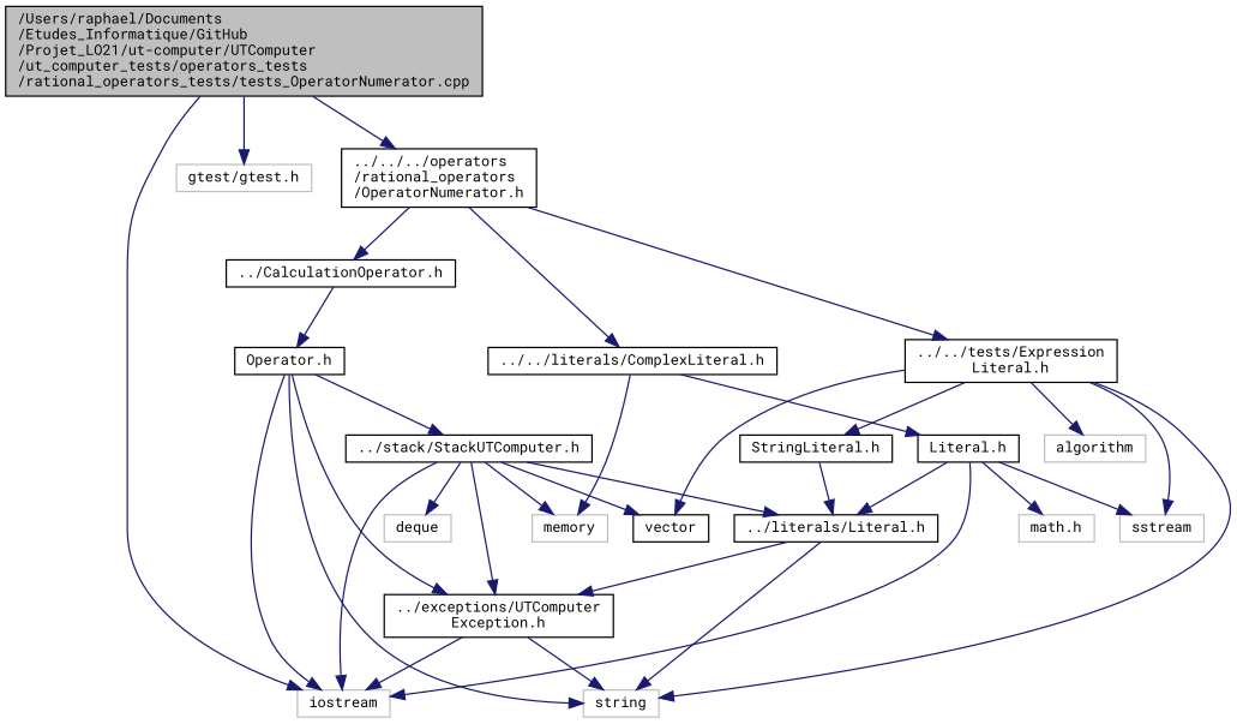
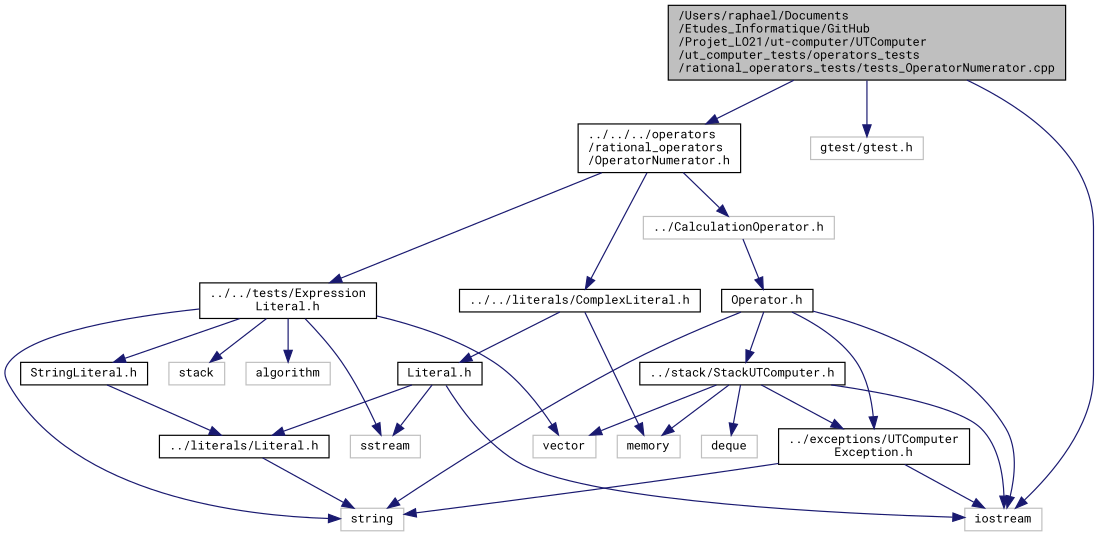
  digraph {
    fontname="Roboto Mono"
    node [color=black fillcolor=white fontname="Roboto Mono" fontsize=10 shape=record style=filled]
    edge [color=midnightblue fontname="Roboto Mono" fontsize=10 labelfontname=Helvetica labelfontsize=10 style=solid]
    n1 [fillcolor=grey75 fontcolor=black height=0.2 label="/Users/raphael/Documents\l/Etudes_Informatique/GitHub\l/Projet_LO21/ut-computer/UTComputer\l/ut_computer_tests/operators_tests\l/rational_operators_tests/tests_OperatorNumerator.cpp" width=0.4]
    n2 [color=grey75 height=0.2 label=iostream width=0.4]
    n3 [color=grey75 height=0.2 label="gtest/gtest.h" width=0.4]
    n4 [height=0.2 label="../../../operators\l/rational_operators\l/OperatorNumerator.h" width=0.4]
-   n5 [height=0.2 label="../CalculationOperator.h" width=0.4]
+   n5 [color=grey75 height=0.2 label="../CalculationOperator.h" width=0.4]
    n6 [height=0.2 label="../../literals/ComplexLiteral.h" width=0.4]
    n7 [height=0.2 label="../../tests/Expression\lLiteral.h" width=0.4]
    n8 [height=0.2 label="Operator.h" width=0.4]
    n9 [color=grey75 height=0.2 label=memory width=0.4]
    n10 [height=0.2 label="Literal.h" width=0.4]
    n11 [color=grey75 height=0.2 label=string width=0.4]
-   n12 [height=0.2 label=vector width=0.4]
+   n12 [color=grey75 height=0.2 label=vector width=0.4]
    n13 [color=grey75 height=0.2 label=sstream width=0.4]
+   n14 [color=grey75 height=0.2 label=stack width=0.4]
    n15 [color=grey75 height=0.2 label=algorithm width=0.4]
    n16 [height=0.2 label="StringLiteral.h" width=0.4]
    n17 [height=0.2 label="../stack/StackUTComputer.h" width=0.4]
    n18 [height=0.2 label="../exceptions/UTComputer\lException.h" width=0.4]
    n19 [color=grey75 height=0.2 label=deque width=0.4]
    n20 [height=0.2 label="../literals/Literal.h" width=0.4]
-   n21 [color=grey75 height=0.2 label="math.h" width=0.4]
    n1 -> n2
    n1 -> n3
    n1 -> n4
    n4 -> n5
    n4 -> n6
    n4 -> n7
    n5 -> n8
    n6 -> n9
    n6 -> n10
    n7 -> n11
    n7 -> n12
    n7 -> n13
+   n7 -> n14
    n7 -> n15
    n7 -> n16
    n8 -> n2
    n8 -> n11
    n8 -> n17
    n8 -> n18
    n10 -> n2
    n10 -> n13
    n10 -> n20
-   n10 -> n21
    n16 -> n20
    n17 -> n2
    n17 -> n9
    n17 -> n12
    n17 -> n18
    n17 -> n19
-   n17 -> n20
    n18 -> n2
    n18 -> n11
    n20 -> n11
-   n20 -> n18
  }
